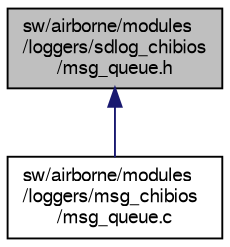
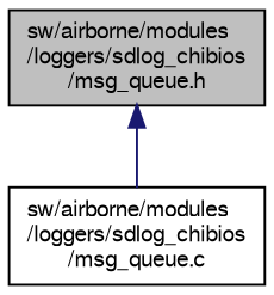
  digraph {
    node [color=black fontname=FreeSans fontsize=10 shape=record style=filled]
    n1 [fillcolor=grey75 fontcolor=black height=0.2 label="sw/airborne/modules\l/loggers/sdlog_chibios\l/msg_queue.h" width=0.4]
-   n2 [fillcolor=white height=0.2 label="sw/airborne/modules\l/loggers/msg_chibios\l/msg_queue.c" width=0.4]
+   n2 [fillcolor=white height=0.2 label="sw/airborne/modules\l/loggers/sdlog_chibios\l/msg_queue.c" width=0.4]
    n1 -> n2 [color=midnightblue dir=back fontname=FreeSans fontsize=10 labelfontname=FreeSans labelfontsize=10 style=solid]
  }
